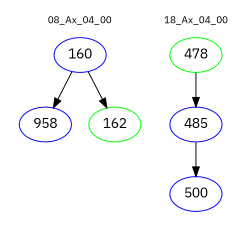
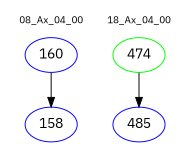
  digraph {
    fontname="IBM Plex Sans"
    node [color=blue fontname="IBM Plex Sans"]
    edge [color=black fontname="IBM Plex Sans"]
    n1 [label=160]
-   n2 [label=958]
-   n3 [color=green label=162]
+   n2 [label=158]
    n4 [label=485]
-   n5 [color=green label=478]
-   n6 [label=500]
+   n5 [color=green label=474]
    subgraph cluster_1 {
      color=white
      fontsize=10
      label="08_Ax_04_00"
      n1
      n2
-     n3
    }
    subgraph cluster_2 {
      color=white
      fontsize=10
      label="18_Ax_04_00"
      n4
      n5
-     n6
    }
    n1 -> n2
-   n1 -> n3
-   n4 -> n6
    n5 -> n4
  }
